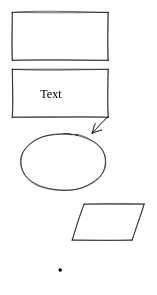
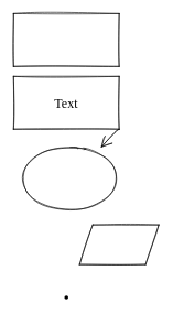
  <mxCell id="0" />
  <mxCell id="1" parent="0" />
  <mxCell id="2" value="" style="rounded=0;whiteSpace=wrap;html=1;hachureGap=4;sketch=1;" vertex="1" parent="1"><mxGeometry x="20" y="20" width="160" height="80" as="geometry" /></mxCell>
  <mxCell id="3" value="" style="rounded=0;whiteSpace=wrap;html=1;hachureGap=4;fontFamily=Architects Daughter;fontSource=https%3A%2F%2Ffonts.googleapis.com%2Fcss%3Ffamily%3DArchitects%2BDaughter;fontSize=20;sketch=1;" vertex="1" parent="1"><mxGeometry x="20" y="115" width="160" height="80" as="geometry" /></mxCell>
  <mxCell id="4" value="" style="ellipse;whiteSpace=wrap;html=1;hachureGap=4;fontFamily=Architects Daughter;fontSource=https%3A%2F%2Ffonts.googleapis.com%2Fcss%3Ffamily%3DArchitects%2BDaughter;fontSize=20;sketch=1;" vertex="1" parent="1"><mxGeometry x="30" y="220" width="150" height="100" as="geometry" /></mxCell>
  <mxCell id="5" value="" style="edgeStyle=none;orthogonalLoop=1;jettySize=auto;html=1;rounded=0;sketch=1;hachureGap=4;fontFamily=Architects Daughter;fontSource=https%3A%2F%2Ffonts.googleapis.com%2Fcss%3Ffamily%3DArchitects%2BDaughter;fontSize=16;endArrow=open;startSize=14;endSize=14;sourcePerimeterSpacing=8;targetPerimeterSpacing=8;curved=1;exitX=1;exitY=1;exitDx=0;exitDy=0;" edge="1" parent="1" source="3" target="4"><mxGeometry width="120" relative="1" as="geometry"><mxPoint x="180" y="200" as="sourcePoint" /><mxPoint x="170" y="150" as="targetPoint" /><Array as="points" /></mxGeometry></mxCell>
- <mxCell id="6" value="Text" style="text;strokeColor=none;fillColor=none;html=1;align=center;verticalAlign=middle;whiteSpace=wrap;rounded=0;sketch=1;hachureGap=4;fontFamily=Architects Daughter;fontSource=https%3A%2F%2Ffonts.googleapis.com%2Fcss%3Ffamily%3DArchitects%2BDaughter;fontSize=20;" vertex="1" parent="1"><mxGeometry x="55" y="140" width="60" height="30" as="geometry" /></mxCell>
+ <mxCell id="6" value="Text" style="text;strokeColor=none;fillColor=none;html=1;align=center;verticalAlign=middle;whiteSpace=wrap;rounded=0;sketch=1;hachureGap=4;fontFamily=Architects Daughter;fontSource=https%3A%2F%2Ffonts.googleapis.com%2Fcss%3Ffamily%3DArchitects%2BDaughter;fontSize=20;" vertex="1" parent="1"><mxGeometry x="70" y="140" width="60" height="30" as="geometry" /></mxCell>
  <mxCell id="7" value="" style="shape=parallelogram;perimeter=parallelogramPerimeter;whiteSpace=wrap;html=1;fixedSize=1;sketch=1;hachureGap=4;fontFamily=Architects Daughter;fontSource=https%3A%2F%2Ffonts.googleapis.com%2Fcss%3Ffamily%3DArchitects%2BDaughter;fontSize=20;" vertex="1" parent="1"><mxGeometry x="120" y="340" width="120" height="60" as="geometry" /></mxCell>
  <mxCell id="8" value="" style="shape=waypoint;sketch=0;size=6;pointerEvents=1;points=[];fillColor=none;resizable=0;rotatable=0;perimeter=centerPerimeter;snapToPoint=1;hachureGap=4;fontFamily=Architects Daughter;fontSource=https%3A%2F%2Ffonts.googleapis.com%2Fcss%3Ffamily%3DArchitects%2BDaughter;fontSize=20;" vertex="1" parent="1"><mxGeometry x="80" y="430" width="40" height="40" as="geometry" /></mxCell>
